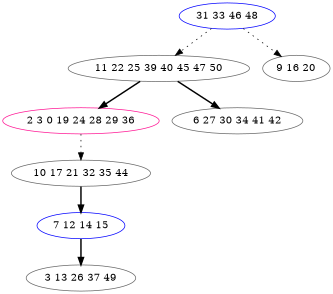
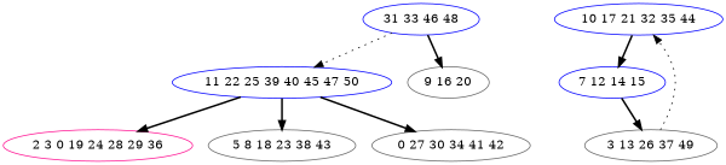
  digraph {
    node [color=blue]
    edge [style=bold]
    n1 [label="31 33 46 48"]
-   n2 [color=gray40 label="11 22 25 39 40 45 47 50"]
+   n2 [label="11 22 25 39 40 45 47 50"]
    n3 [color=gray40 label="9 16 20"]
    n4 [color=deeppink label="2 3 0 19 24 28 29 36"]
-   n6 [color=gray40 label="6 27 30 34 41 42"]
-   n7 [color=gray40 label="10 17 21 32 35 44"]
+   n5 [color=gray40 label="5 8 18 23 38 43"]
+   n6 [color=gray40 label="0 27 30 34 41 42"]
+   n7 [label="10 17 21 32 35 44"]
    n8 [label="7 12 14 15"]
    n9 [color=gray40 label="3 13 26 37 49"]
    n1 -> n2 [style=dotted]
-   n1 -> n3 [style=dotted]
+   n1 -> n3
    n2 -> n4
+   n2 -> n5
    n2 -> n6
-   n4 -> n7 [style=dotted]
+   n9 -> n7 [style=dotted]
    n7 -> n8
    n8 -> n9
  }
